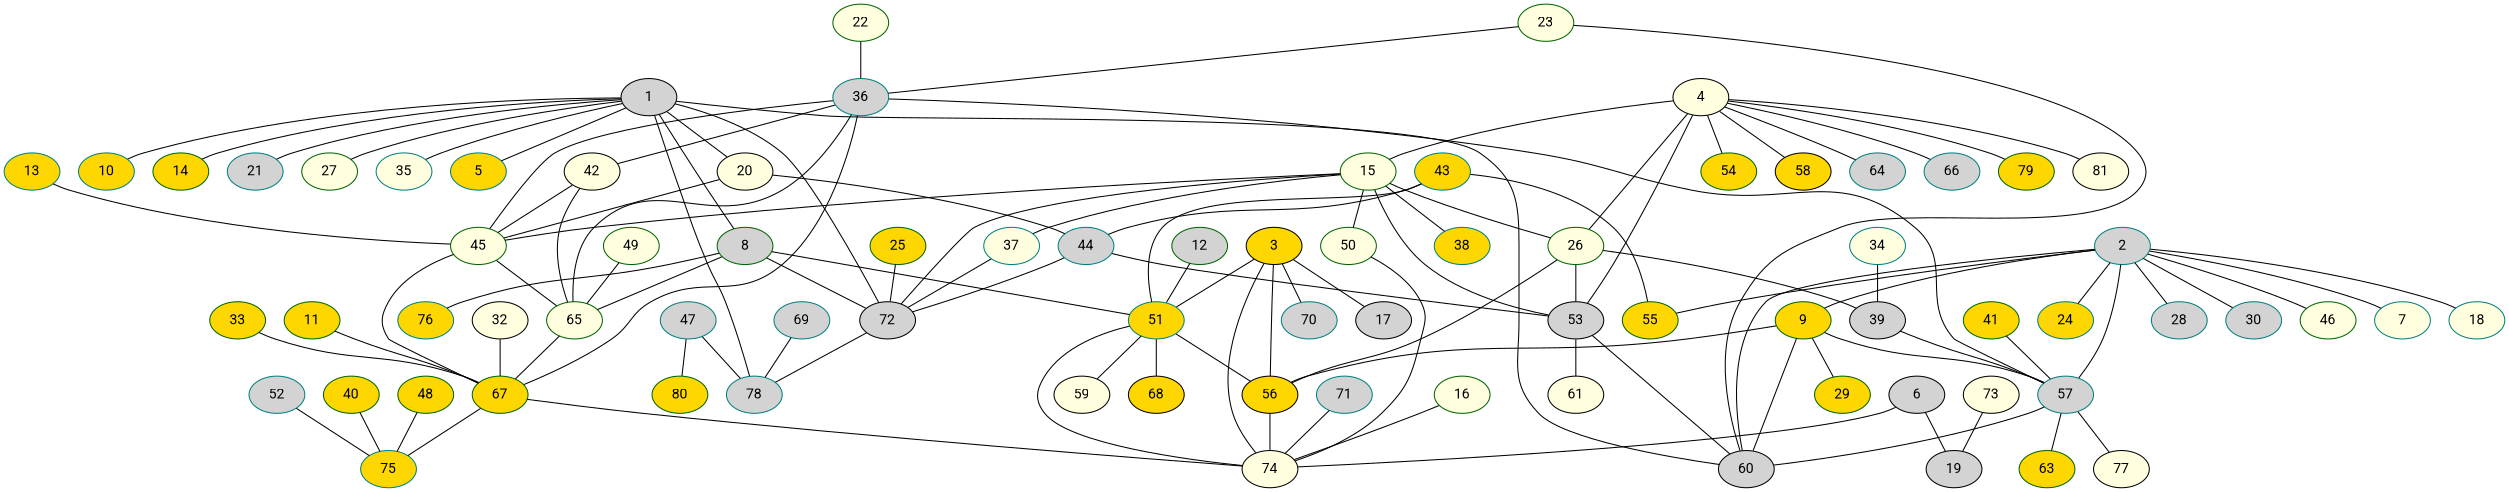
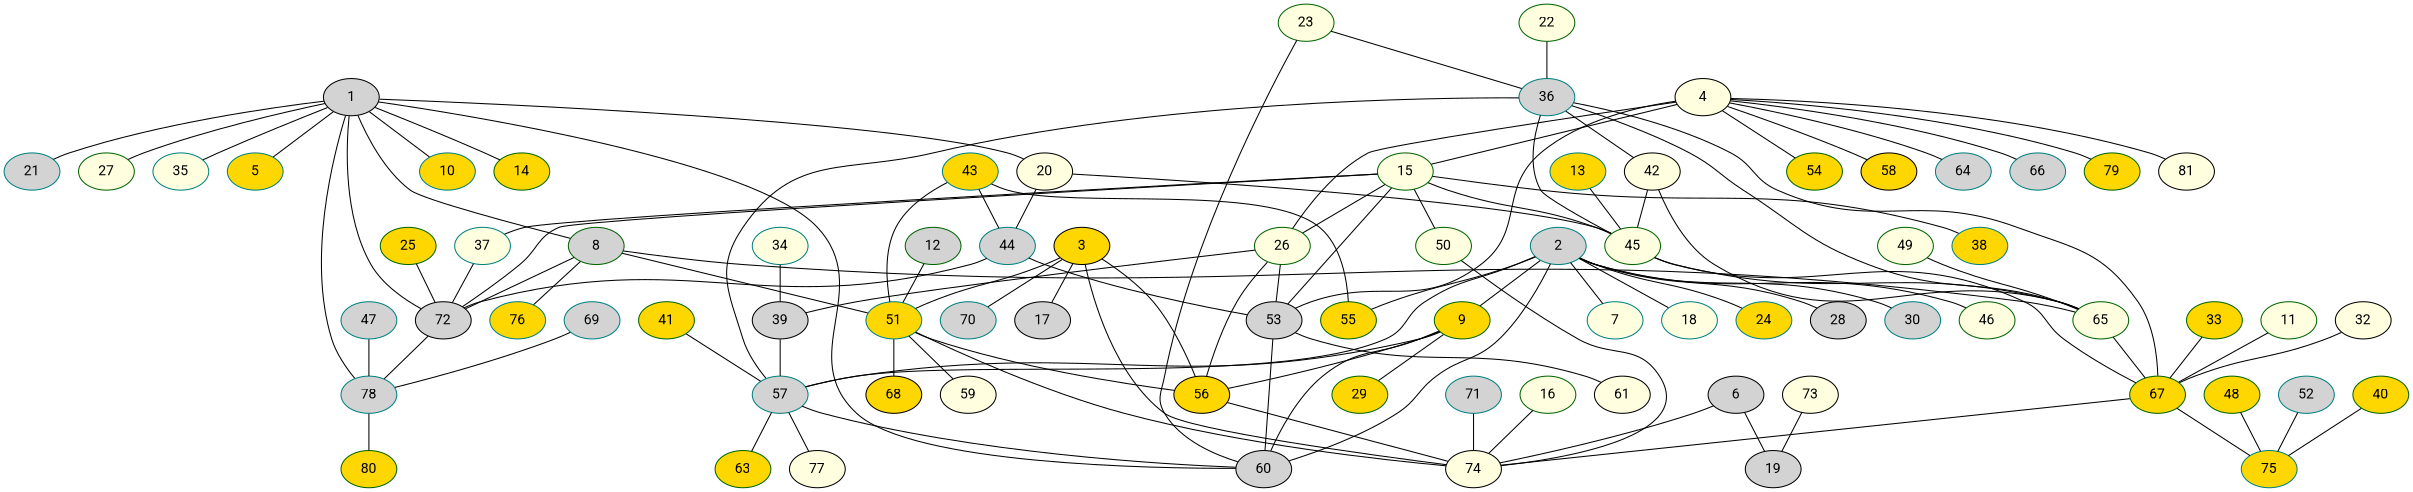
  graph {
    fontname=Roboto
    node [color=teal fillcolor=gold fontname=Roboto style=filled]
    edge [fontname=Roboto weight=1.0]
    1 [color=black fillcolor=lightgrey]
    5
    8 [color=darkgreen fillcolor=lightgrey]
    10
    14 [color=darkgreen]
    20 [color=black fillcolor=lightyellow]
    21 [fillcolor=lightgrey]
    27 [color=darkgreen fillcolor=lightyellow]
    35 [fillcolor=lightyellow]
    60 [color=black fillcolor=lightgrey]
    72 [color=black fillcolor=lightgrey]
    78 [fillcolor=lightgrey]
    51
    65 [color=darkgreen fillcolor=lightyellow]
    76
    45 [color=darkgreen fillcolor=lightyellow]
    44 [fillcolor=lightgrey]
    2 [fillcolor=lightgrey]
    7 [fillcolor=lightyellow]
    9 [color=darkgreen]
    18 [fillcolor=lightyellow]
    24
-   28 [fillcolor=lightgrey]
+   28 [color=black fillcolor=lightgrey]
    30 [fillcolor=lightgrey]
    46 [color=darkgreen fillcolor=lightyellow]
    55 [color=darkgreen]
    57 [fillcolor=lightgrey]
    56 [color=black]
    29 [color=darkgreen]
    63 [color=darkgreen]
    77 [color=black fillcolor=lightyellow]
    3 [color=black]
    17 [color=black fillcolor=lightgrey]
    70 [fillcolor=lightgrey]
    74 [color=black fillcolor=lightyellow]
    59 [color=black fillcolor=lightyellow]
    68 [color=black]
    4 [color=black fillcolor=lightyellow]
    15 [color=darkgreen fillcolor=lightyellow]
    26 [color=darkgreen fillcolor=lightyellow]
    53 [color=black fillcolor=lightgrey]
    54 [color=darkgreen]
    58 [color=black]
    64 [fillcolor=lightgrey]
    66 [fillcolor=lightgrey]
    79 [color=darkgreen]
    81 [color=black fillcolor=lightyellow]
    37 [fillcolor=lightyellow]
    38
    50 [color=darkgreen fillcolor=lightyellow]
    39 [color=black fillcolor=lightgrey]
    61 [color=black fillcolor=lightyellow]
    6 [color=black fillcolor=lightgrey]
    19 [color=black fillcolor=lightgrey]
    67 [color=darkgreen]
-   11 [color=darkgreen]
+   11 [color=darkgreen fillcolor=lightyellow]
    75
    12 [color=darkgreen fillcolor=lightgrey]
    13
    16 [color=darkgreen fillcolor=lightyellow]
    22 [color=darkgreen fillcolor=lightyellow]
    36 [fillcolor=lightgrey]
    42 [color=black fillcolor=lightyellow]
    23 [color=darkgreen fillcolor=lightyellow]
    25 [color=darkgreen]
    32 [color=black fillcolor=lightyellow]
    33 [color=darkgreen]
    34 [fillcolor=lightyellow]
    40 [color=darkgreen]
    41 [color=darkgreen]
    43
    47 [fillcolor=lightgrey]
    80 [color=darkgreen]
    48 [color=darkgreen]
    49 [color=darkgreen fillcolor=lightyellow]
    52 [fillcolor=lightgrey]
    69 [fillcolor=lightgrey]
    71 [fillcolor=lightgrey]
    73 [color=black fillcolor=lightyellow]
    1 -- 5
    1 -- 8 [weight=2.0]
    1 -- 10
    1 -- 14
    1 -- 20
    1 -- 21
    1 -- 27
    1 -- 35
    1 -- 60
    1 -- 72 [weight=2.0]
    1 -- 78 [weight=2.0]
    8 -- 72
    8 -- 51
    8 -- 65
    8 -- 76
    20 -- 45
    20 -- 44
    72 -- 78
    51 -- 56
    51 -- 74
    51 -- 59
    51 -- 68
    65 -- 67
    45 -- 65
    45 -- 67
    44 -- 72
    44 -- 53
    2 -- 60 [weight=2.0]
    2 -- 7
    2 -- 9 [weight=2.0]
    2 -- 18
    2 -- 24
    2 -- 28
    2 -- 30
    2 -- 46
    2 -- 55
    2 -- 57 [weight=2.0]
    9 -- 60
    9 -- 57
    9 -- 56
    9 -- 29
    57 -- 60
    57 -- 63
    57 -- 77
    56 -- 74
    3 -- 51 [weight=2.0]
    3 -- 56 [weight=2.0]
    3 -- 17
    3 -- 70
    3 -- 74 [weight=2.0]
    4 -- 15 [weight=2.0]
    4 -- 26 [weight=2.0]
    4 -- 53 [weight=2.0]
    4 -- 54
    4 -- 58
    4 -- 64
    4 -- 66
    4 -- 79
    4 -- 81
    15 -- 72
    15 -- 45
    15 -- 26
    15 -- 53
    15 -- 37
    15 -- 38
    15 -- 50
    26 -- 56
    26 -- 53
    26 -- 39
    53 -- 60
    53 -- 61
    37 -- 72
    50 -- 74
    39 -- 57
    6 -- 74
    6 -- 19
    67 -- 74
    67 -- 75
    11 -- 67
    12 -- 51
    13 -- 45
    16 -- 74
    22 -- 36
    36 -- 65
    36 -- 45
    36 -- 57
    36 -- 67
    36 -- 42
    42 -- 65
    42 -- 45
    23 -- 60
    23 -- 36
    25 -- 72
    32 -- 67
    33 -- 67
    34 -- 39
    40 -- 75
    41 -- 57
    43 -- 51
    43 -- 44
    43 -- 55
    47 -- 78
-   47 -- 80
+   78 -- 80
    48 -- 75
    49 -- 65
    52 -- 75
    69 -- 78
    71 -- 74
    73 -- 19
  }
